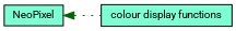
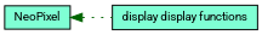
  digraph {
    rankdir=LR
    fontname=Roboto
    node [color=black fillcolor=aquamarine fontname=Roboto fontsize=10 shape=record style=filled]
    n1 [height=0.2 label=NeoPixel width=0.4]
-   n2 [fontcolor=black height=0.2 label="colour display functions" width=0.4]
+   n2 [fontcolor=black height=0.2 label="display display functions" width=0.4]
    n1 -> n2 [dir=back fontname=Roboto fontsize=10 labelfontname=Helvetica labelfontsize=10 shape=plaintext style=dotted color=darkgreen]
  }
